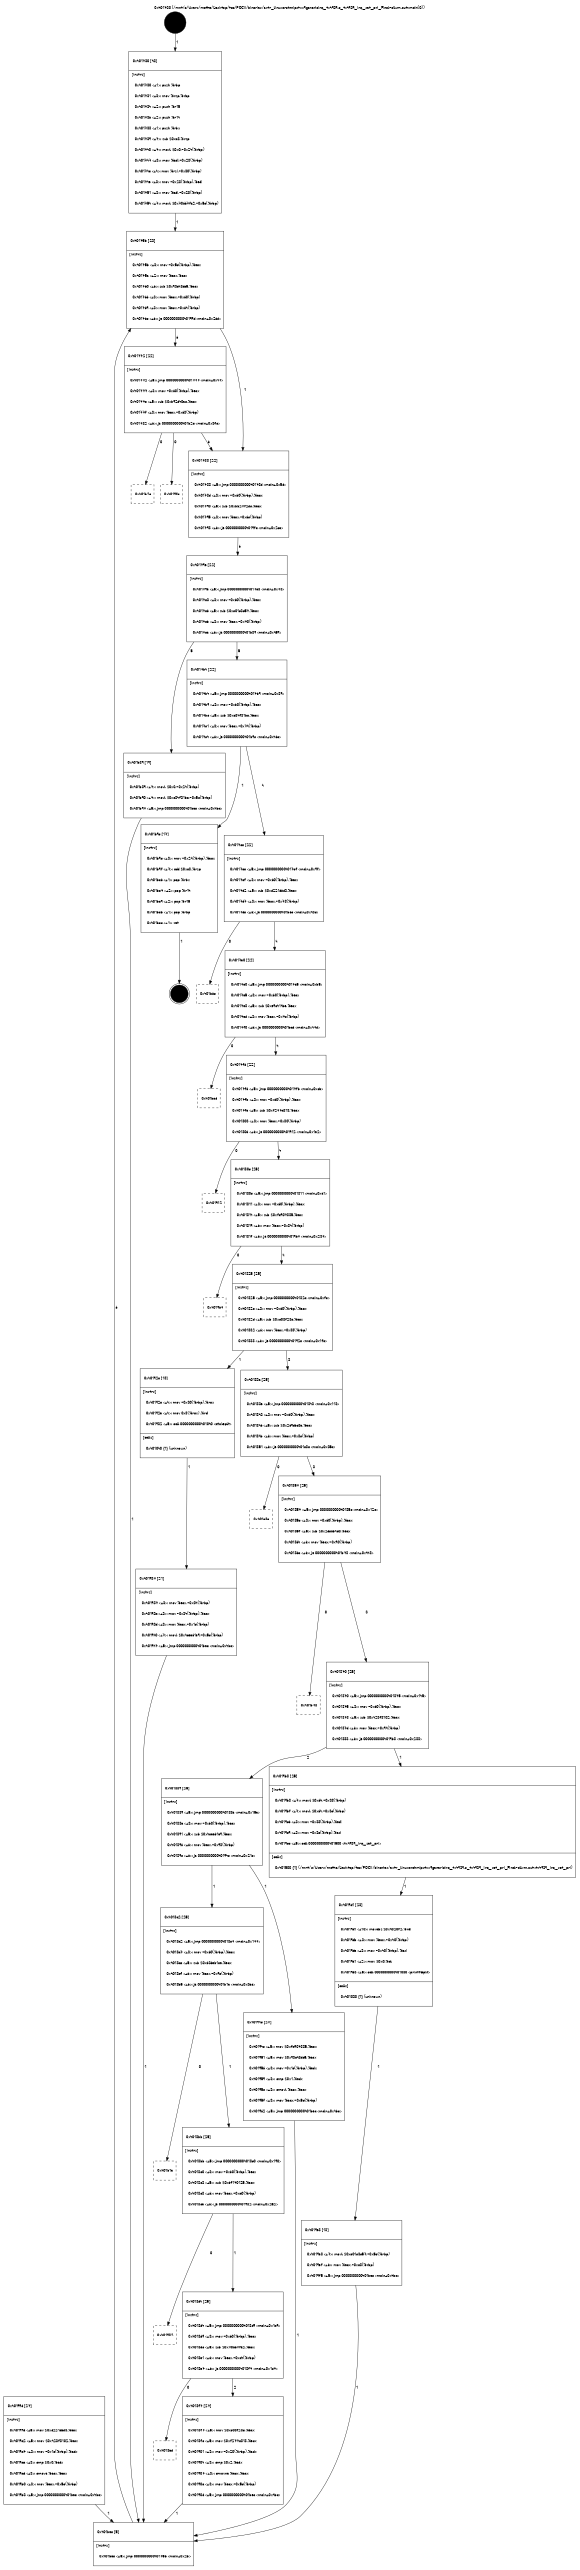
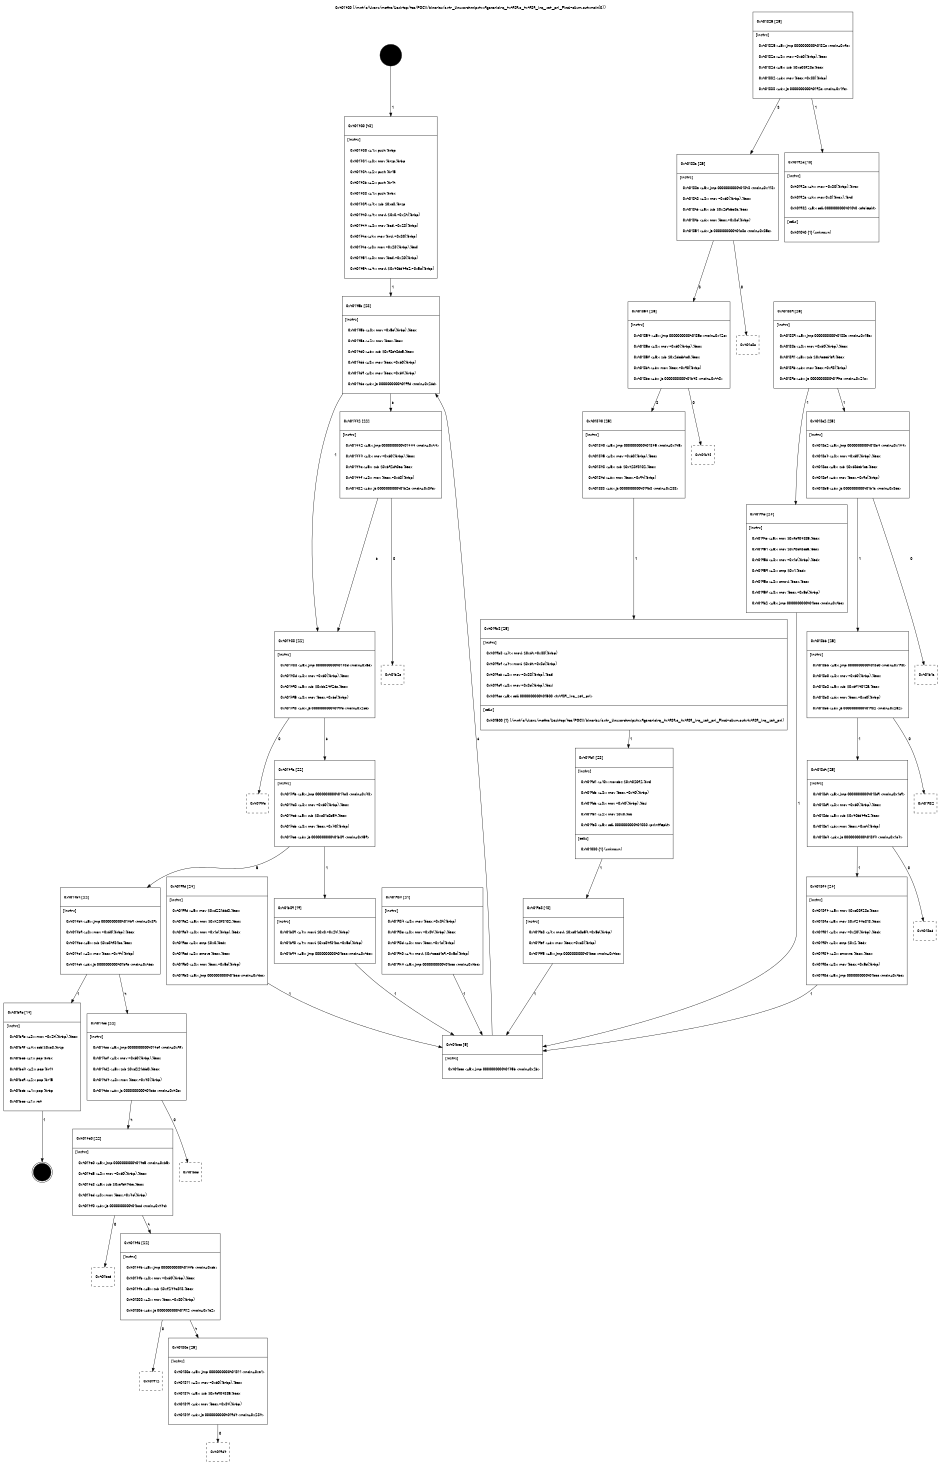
  digraph {
    fontname="Patrick Hand"
    label="0x401730 (/mnt/c/Users/mathe/Desktop/tcc/POCII/binaries/extr_linuxarchmipstxx9genericirq_tx4939.c_tx4939_irq_set_pri_Final-ollvm.out::main(0))"
    labelloc=t
    node [fontname="Patrick Hand" shape=record]
    edge [fontname="Patrick Hand"]
    Entry [fillcolor=black height=0.3 shape=circle style=filled width=0.3]
    n2 [label="{\n     0x401730 [43]\l\n     | [instrs]\l\n     &nbsp;&nbsp;0x401730 \<+1\>: push %rbp\l\n     &nbsp;&nbsp;0x401731 \<+3\>: mov %rsp,%rbp\l\n     &nbsp;&nbsp;0x401734 \<+2\>: push %r15\l\n     &nbsp;&nbsp;0x401736 \<+2\>: push %r14\l\n     &nbsp;&nbsp;0x401738 \<+1\>: push %rbx\l\n     &nbsp;&nbsp;0x401739 \<+7\>: sub $0xa8,%rsp\l\n     &nbsp;&nbsp;0x401740 \<+7\>: movl $0x0,-0x24(%rbp)\l\n     &nbsp;&nbsp;0x401747 \<+3\>: mov %edi,-0x28(%rbp)\l\n     &nbsp;&nbsp;0x40174a \<+4\>: mov %rsi,-0x30(%rbp)\l\n     &nbsp;&nbsp;0x40174e \<+3\>: mov -0x28(%rbp),%edi\l\n     &nbsp;&nbsp;0x401751 \<+3\>: mov %edi,-0x20(%rbp)\l\n     &nbsp;&nbsp;0x401754 \<+7\>: movl $0x70667fe2,-0x5c(%rbp)\l\n  }"]
    n3 [label="{\n     0x40175b [23]\l\n     | [instrs]\l\n     &nbsp;&nbsp;0x40175b \<+3\>: mov -0x5c(%rbp),%eax\l\n     &nbsp;&nbsp;0x40175e \<+2\>: mov %eax,%ecx\l\n     &nbsp;&nbsp;0x401760 \<+6\>: sub $0x93a48dc5,%ecx\l\n     &nbsp;&nbsp;0x401766 \<+3\>: mov %eax,-0x60(%rbp)\l\n     &nbsp;&nbsp;0x401769 \<+3\>: mov %ecx,-0x64(%rbp)\l\n     &nbsp;&nbsp;0x40176c \<+6\>: je 000000000040199d \<main+0x26d\>\l\n  }"]
    n4 [label="{\n     0x401772 [22]\l\n     | [instrs]\l\n     &nbsp;&nbsp;0x401772 \<+5\>: jmp 0000000000401777 \<main+0x47\>\l\n     &nbsp;&nbsp;0x401777 \<+3\>: mov -0x60(%rbp),%eax\l\n     &nbsp;&nbsp;0x40177a \<+5\>: sub $0xb92d40ec,%eax\l\n     &nbsp;&nbsp;0x40177f \<+3\>: mov %eax,-0x68(%rbp)\l\n     &nbsp;&nbsp;0x401782 \<+6\>: je 0000000000401b2a \<main+0x3fa\>\l\n  }"]
    n5 [label="{\n     0x401788 [22]\l\n     | [instrs]\l\n     &nbsp;&nbsp;0x401788 \<+5\>: jmp 000000000040178d \<main+0x5d\>\l\n     &nbsp;&nbsp;0x40178d \<+3\>: mov -0x60(%rbp),%eax\l\n     &nbsp;&nbsp;0x401790 \<+5\>: sub $0xbb27f2dc,%eax\l\n     &nbsp;&nbsp;0x401795 \<+3\>: mov %eax,-0x6c(%rbp)\l\n     &nbsp;&nbsp;0x401798 \<+6\>: je 00000000004019fa \<main+0x2ca\>\l\n  }"]
    n6 [label="{\n     0x40199d [27]\l\n     | [instrs]\l\n     &nbsp;&nbsp;0x40199d \<+5\>: mov $0xd221d6d3,%eax\l\n     &nbsp;&nbsp;0x4019a2 \<+5\>: mov $0x423f8102,%ecx\l\n     &nbsp;&nbsp;0x4019a7 \<+3\>: mov -0x1c(%rbp),%edx\l\n     &nbsp;&nbsp;0x4019aa \<+3\>: cmp $0x0,%edx\l\n     &nbsp;&nbsp;0x4019ad \<+3\>: cmove %ecx,%eax\l\n     &nbsp;&nbsp;0x4019b0 \<+3\>: mov %eax,-0x5c(%rbp)\l\n     &nbsp;&nbsp;0x4019b3 \<+5\>: jmp 0000000000401bea \<main+0x4ba\>\l\n  }"]
    n7 [label="{\n     0x401bea [5]\l\n     | [instrs]\l\n     &nbsp;&nbsp;0x401bea \<+5\>: jmp 000000000040175b \<main+0x2b\>\l\n  }"]
    n8 [label="{\n     0x401b2a\l\n  }" style=dashed]
    n9 [label="{\n     0x4019fa\l\n  }" style=dashed]
    n10 [label="{\n     0x40179e [22]\l\n     | [instrs]\l\n     &nbsp;&nbsp;0x40179e \<+5\>: jmp 00000000004017a3 \<main+0x73\>\l\n     &nbsp;&nbsp;0x4017a3 \<+3\>: mov -0x60(%rbp),%eax\l\n     &nbsp;&nbsp;0x4017a6 \<+5\>: sub $0xc01c3c57,%eax\l\n     &nbsp;&nbsp;0x4017ab \<+3\>: mov %eax,-0x70(%rbp)\l\n     &nbsp;&nbsp;0x4017ae \<+6\>: je 0000000000401b89 \<main+0x459\>\l\n  }"]
    Exit [fillcolor=black height=0.3 peripheries=2 shape=circle style=filled width=0.3]
    n12 [label="{\n     0x401b89 [19]\l\n     | [instrs]\l\n     &nbsp;&nbsp;0x401b89 \<+7\>: movl $0x0,-0x24(%rbp)\l\n     &nbsp;&nbsp;0x401b90 \<+7\>: movl $0xc84f31ba,-0x5c(%rbp)\l\n     &nbsp;&nbsp;0x401b97 \<+5\>: jmp 0000000000401bea \<main+0x4ba\>\l\n  }"]
    n13 [label="{\n     0x4017b4 [22]\l\n     | [instrs]\l\n     &nbsp;&nbsp;0x4017b4 \<+5\>: jmp 00000000004017b9 \<main+0x89\>\l\n     &nbsp;&nbsp;0x4017b9 \<+3\>: mov -0x60(%rbp),%eax\l\n     &nbsp;&nbsp;0x4017bc \<+5\>: sub $0xc84f31ba,%eax\l\n     &nbsp;&nbsp;0x4017c1 \<+3\>: mov %eax,-0x74(%rbp)\l\n     &nbsp;&nbsp;0x4017c4 \<+6\>: je 0000000000401b9c \<main+0x46c\>\l\n  }"]
    n14 [label="{\n     0x4019e8 [18]\l\n     | [instrs]\l\n     &nbsp;&nbsp;0x4019e8 \<+7\>: movl $0xc01c3c57,-0x5c(%rbp)\l\n     &nbsp;&nbsp;0x4019ef \<+6\>: mov %eax,-0xa8(%rbp)\l\n     &nbsp;&nbsp;0x4019f5 \<+5\>: jmp 0000000000401bea \<main+0x4ba\>\l\n  }"]
    n15 [label="{\n     0x401b9c [17]\l\n     | [instrs]\l\n     &nbsp;&nbsp;0x401b9c \<+3\>: mov -0x24(%rbp),%eax\l\n     &nbsp;&nbsp;0x401b9f \<+7\>: add $0xa8,%rsp\l\n     &nbsp;&nbsp;0x401ba6 \<+1\>: pop %rbx\l\n     &nbsp;&nbsp;0x401ba7 \<+2\>: pop %r14\l\n     &nbsp;&nbsp;0x401ba9 \<+2\>: pop %r15\l\n     &nbsp;&nbsp;0x401bab \<+1\>: pop %rbp\l\n     &nbsp;&nbsp;0x401bac \<+1\>: ret\l\n  }"]
    n16 [label="{\n     0x4017ca [22]\l\n     | [instrs]\l\n     &nbsp;&nbsp;0x4017ca \<+5\>: jmp 00000000004017cf \<main+0x9f\>\l\n     &nbsp;&nbsp;0x4017cf \<+3\>: mov -0x60(%rbp),%eax\l\n     &nbsp;&nbsp;0x4017d2 \<+5\>: sub $0xd221d6d3,%eax\l\n     &nbsp;&nbsp;0x4017d7 \<+3\>: mov %eax,-0x78(%rbp)\l\n     &nbsp;&nbsp;0x4017da \<+6\>: je 0000000000401b6c \<main+0x43c\>\l\n  }"]
    n17 [label="{\n     0x4019d1 [23]\l\n     | [instrs]\l\n     &nbsp;&nbsp;0x4019d1 \<+10\>: movabs $0x4020f2,%rdi\l\n     &nbsp;&nbsp;0x4019db \<+3\>: mov %eax,-0x40(%rbp)\l\n     &nbsp;&nbsp;0x4019de \<+3\>: mov -0x40(%rbp),%esi\l\n     &nbsp;&nbsp;0x4019e1 \<+2\>: mov $0x0,%al\l\n     &nbsp;&nbsp;0x4019e3 \<+5\>: call 0000000000401030 \<printf@plt\>\l\n     | [calls]\l\n     &nbsp;&nbsp;0x401030 \{1\} (unknown)\l\n  }"]
    n18 [label="{\n     0x401b6c\l\n  }" style=dashed]
    n19 [label="{\n     0x4017e0 [22]\l\n     | [instrs]\l\n     &nbsp;&nbsp;0x4017e0 \<+5\>: jmp 00000000004017e5 \<main+0xb5\>\l\n     &nbsp;&nbsp;0x4017e5 \<+3\>: mov -0x60(%rbp),%eax\l\n     &nbsp;&nbsp;0x4017e8 \<+5\>: sub $0xe9a414be,%eax\l\n     &nbsp;&nbsp;0x4017ed \<+3\>: mov %eax,-0x7c(%rbp)\l\n     &nbsp;&nbsp;0x4017f0 \<+6\>: je 0000000000401bad \<main+0x47d\>\l\n  }"]
    n20 [label="{\n     0x401937 [21]\l\n     | [instrs]\l\n     &nbsp;&nbsp;0x401937 \<+3\>: mov %eax,-0x34(%rbp)\l\n     &nbsp;&nbsp;0x40193a \<+3\>: mov -0x34(%rbp),%eax\l\n     &nbsp;&nbsp;0x40193d \<+3\>: mov %eax,-0x1c(%rbp)\l\n     &nbsp;&nbsp;0x401940 \<+7\>: movl $0x4aee61e9,-0x5c(%rbp)\l\n     &nbsp;&nbsp;0x401947 \<+5\>: jmp 0000000000401bea \<main+0x4ba\>\l\n  }"]
    n21 [label="{\n     0x401bad\l\n  }" style=dashed]
    n22 [label="{\n     0x4017f6 [22]\l\n     | [instrs]\l\n     &nbsp;&nbsp;0x4017f6 \<+5\>: jmp 00000000004017fb \<main+0xcb\>\l\n     &nbsp;&nbsp;0x4017fb \<+3\>: mov -0x60(%rbp),%eax\l\n     &nbsp;&nbsp;0x4017fe \<+5\>: sub $0xf277a818,%eax\l\n     &nbsp;&nbsp;0x401803 \<+3\>: mov %eax,-0x80(%rbp)\l\n     &nbsp;&nbsp;0x401806 \<+6\>: je 0000000000401912 \<main+0x1e2\>\l\n  }"]
    n23 [label="{\n     0x401912\l\n  }" style=dashed]
    n24 [label="{\n     0x40180c [25]\l\n     | [instrs]\l\n     &nbsp;&nbsp;0x40180c \<+5\>: jmp 0000000000401811 \<main+0xe1\>\l\n     &nbsp;&nbsp;0x401811 \<+3\>: mov -0x60(%rbp),%eax\l\n     &nbsp;&nbsp;0x401814 \<+5\>: sub $0xfa907885,%eax\l\n     &nbsp;&nbsp;0x401819 \<+6\>: mov %eax,-0x84(%rbp)\l\n     &nbsp;&nbsp;0x40181f \<+6\>: je 0000000000401967 \<main+0x237\>\l\n  }"]
    n25 [label="{\n     0x401967\l\n  }" style=dashed]
    n26 [label="{\n     0x401825 [25]\l\n     | [instrs]\l\n     &nbsp;&nbsp;0x401825 \<+5\>: jmp 000000000040182a \<main+0xfa\>\l\n     &nbsp;&nbsp;0x40182a \<+3\>: mov -0x60(%rbp),%eax\l\n     &nbsp;&nbsp;0x40182d \<+5\>: sub $0xc08f28c,%eax\l\n     &nbsp;&nbsp;0x401832 \<+6\>: mov %eax,-0x88(%rbp)\l\n     &nbsp;&nbsp;0x401838 \<+6\>: je 000000000040192a \<main+0x1fa\>\l\n  }"]
    n27 [label="{\n     0x4018ed\l\n  }" style=dashed]
    n28 [label="{\n     0x40192a [13]\l\n     | [instrs]\l\n     &nbsp;&nbsp;0x40192a \<+4\>: mov -0x30(%rbp),%rax\l\n     &nbsp;&nbsp;0x40192e \<+4\>: mov 0x8(%rax),%rdi\l\n     &nbsp;&nbsp;0x401932 \<+5\>: call 0000000000401040 \<atoi@plt\>\l\n     | [calls]\l\n     &nbsp;&nbsp;0x401040 \{1\} (unknown)\l\n  }"]
    n29 [label="{\n     0x40183e [25]\l\n     | [instrs]\l\n     &nbsp;&nbsp;0x40183e \<+5\>: jmp 0000000000401843 \<main+0x113\>\l\n     &nbsp;&nbsp;0x401843 \<+3\>: mov -0x60(%rbp),%eax\l\n     &nbsp;&nbsp;0x401846 \<+5\>: sub $0x269d6c8e,%eax\l\n     &nbsp;&nbsp;0x40184b \<+6\>: mov %eax,-0x8c(%rbp)\l\n     &nbsp;&nbsp;0x401851 \<+6\>: je 0000000000401a8a \<main+0x35a\>\l\n  }"]
    n30 [label="{\n     0x4018f7 [27]\l\n     | [instrs]\l\n     &nbsp;&nbsp;0x4018f7 \<+5\>: mov $0xc08f28c,%eax\l\n     &nbsp;&nbsp;0x4018fc \<+5\>: mov $0xf277a818,%ecx\l\n     &nbsp;&nbsp;0x401901 \<+3\>: mov -0x20(%rbp),%edx\l\n     &nbsp;&nbsp;0x401904 \<+3\>: cmp $0x2,%edx\l\n     &nbsp;&nbsp;0x401907 \<+3\>: cmovne %ecx,%eax\l\n     &nbsp;&nbsp;0x40190a \<+3\>: mov %eax,-0x5c(%rbp)\l\n     &nbsp;&nbsp;0x40190d \<+5\>: jmp 0000000000401bea \<main+0x4ba\>\l\n  }"]
    n31 [label="{\n     0x401a8a\l\n  }" style=dashed]
    n32 [label="{\n     0x401857 [25]\l\n     | [instrs]\l\n     &nbsp;&nbsp;0x401857 \<+5\>: jmp 000000000040185c \<main+0x12c\>\l\n     &nbsp;&nbsp;0x40185c \<+3\>: mov -0x60(%rbp),%eax\l\n     &nbsp;&nbsp;0x40185f \<+5\>: sub $0x2da6b4a0,%eax\l\n     &nbsp;&nbsp;0x401864 \<+6\>: mov %eax,-0x90(%rbp)\l\n     &nbsp;&nbsp;0x40186a \<+6\>: je 0000000000401b78 \<main+0x448\>\l\n  }"]
    n33 [label="{\n     0x4018d4 [25]\l\n     | [instrs]\l\n     &nbsp;&nbsp;0x4018d4 \<+5\>: jmp 00000000004018d9 \<main+0x1a9\>\l\n     &nbsp;&nbsp;0x4018d9 \<+3\>: mov -0x60(%rbp),%eax\l\n     &nbsp;&nbsp;0x4018dc \<+5\>: sub $0x70667fe2,%eax\l\n     &nbsp;&nbsp;0x4018e1 \<+6\>: mov %eax,-0xa4(%rbp)\l\n     &nbsp;&nbsp;0x4018e7 \<+6\>: je 00000000004018f7 \<main+0x1c7\>\l\n  }"]
    n34 [label="{\n     0x401b78\l\n  }" style=dashed]
    n35 [label="{\n     0x401870 [25]\l\n     | [instrs]\l\n     &nbsp;&nbsp;0x401870 \<+5\>: jmp 0000000000401875 \<main+0x145\>\l\n     &nbsp;&nbsp;0x401875 \<+3\>: mov -0x60(%rbp),%eax\l\n     &nbsp;&nbsp;0x401878 \<+5\>: sub $0x423f8102,%eax\l\n     &nbsp;&nbsp;0x40187d \<+6\>: mov %eax,-0x94(%rbp)\l\n     &nbsp;&nbsp;0x401883 \<+6\>: je 00000000004019b8 \<main+0x288\>\l\n  }"]
    n36 [label="{\n     0x401982\l\n  }" style=dashed]
    n37 [label="{\n     0x4019b8 [25]\l\n     | [instrs]\l\n     &nbsp;&nbsp;0x4019b8 \<+7\>: movl $0x64,-0x38(%rbp)\l\n     &nbsp;&nbsp;0x4019bf \<+7\>: movl $0x64,-0x3c(%rbp)\l\n     &nbsp;&nbsp;0x4019c6 \<+3\>: mov -0x38(%rbp),%edi\l\n     &nbsp;&nbsp;0x4019c9 \<+3\>: mov -0x3c(%rbp),%esi\l\n     &nbsp;&nbsp;0x4019cc \<+5\>: call 0000000000401500 \<tx4939_irq_set_pri\>\l\n     | [calls]\l\n     &nbsp;&nbsp;0x401500 \{1\} (/mnt/c/Users/mathe/Desktop/tcc/POCII/binaries/extr_linuxarchmipstxx9genericirq_tx4939.c_tx4939_irq_set_pri_Final-ollvm.out::tx4939_irq_set_pri)\l\n  }"]
    n38 [label="{\n     0x401889 [25]\l\n     | [instrs]\l\n     &nbsp;&nbsp;0x401889 \<+5\>: jmp 000000000040188e \<main+0x15e\>\l\n     &nbsp;&nbsp;0x40188e \<+3\>: mov -0x60(%rbp),%eax\l\n     &nbsp;&nbsp;0x401891 \<+5\>: sub $0x4aee61e9,%eax\l\n     &nbsp;&nbsp;0x401896 \<+6\>: mov %eax,-0x98(%rbp)\l\n     &nbsp;&nbsp;0x40189c \<+6\>: je 000000000040194c \<main+0x21c\>\l\n  }"]
    n39 [label="{\n     0x4018bb [25]\l\n     | [instrs]\l\n     &nbsp;&nbsp;0x4018bb \<+5\>: jmp 00000000004018c0 \<main+0x190\>\l\n     &nbsp;&nbsp;0x4018c0 \<+3\>: mov -0x60(%rbp),%eax\l\n     &nbsp;&nbsp;0x4018c3 \<+5\>: sub $0x6f170125,%eax\l\n     &nbsp;&nbsp;0x4018c8 \<+6\>: mov %eax,-0xa0(%rbp)\l\n     &nbsp;&nbsp;0x4018ce \<+6\>: je 0000000000401982 \<main+0x252\>\l\n  }"]
    n40 [label="{\n     0x4018a2 [25]\l\n     | [instrs]\l\n     &nbsp;&nbsp;0x4018a2 \<+5\>: jmp 00000000004018a7 \<main+0x177\>\l\n     &nbsp;&nbsp;0x4018a7 \<+3\>: mov -0x60(%rbp),%eax\l\n     &nbsp;&nbsp;0x4018aa \<+5\>: sub $0x636eb1ae,%eax\l\n     &nbsp;&nbsp;0x4018af \<+6\>: mov %eax,-0x9c(%rbp)\l\n     &nbsp;&nbsp;0x4018b5 \<+6\>: je 0000000000401b1e \<main+0x3ee\>\l\n  }"]
    n41 [label="{\n     0x40194c [27]\l\n     | [instrs]\l\n     &nbsp;&nbsp;0x40194c \<+5\>: mov $0xfa907885,%eax\l\n     &nbsp;&nbsp;0x401951 \<+5\>: mov $0x93a48dc5,%ecx\l\n     &nbsp;&nbsp;0x401956 \<+3\>: mov -0x1c(%rbp),%edx\l\n     &nbsp;&nbsp;0x401959 \<+3\>: cmp $0x1,%edx\l\n     &nbsp;&nbsp;0x40195c \<+3\>: cmovl %ecx,%eax\l\n     &nbsp;&nbsp;0x40195f \<+3\>: mov %eax,-0x5c(%rbp)\l\n     &nbsp;&nbsp;0x401962 \<+5\>: jmp 0000000000401bea \<main+0x4ba\>\l\n  }"]
    n42 [label="{\n     0x401b1e\l\n  }" style=dashed]
    Entry -> n2 [label=" 1"]
    n2 -> n3 [label=" 1"]
    n3 -> n4 [label=" 6"]
    n3 -> n5 [label=" 1"]
    n4 -> n5 [label=" 6"]
    n4 -> n8 [label=" 0"]
-   n4 -> n9 [label=" 0"]
+   n5 -> n9 [label=" 0"]
    n5 -> n10 [label=" 6"]
    n6 -> n7 [label=" 1"]
    n7 -> n3 [label=" 6"]
-   n10 -> n12 [label=" 5"]
+   n10 -> n12 [label=" 1"]
    n10 -> n13 [label=" 5"]
    n12 -> n7 [label=" 1"]
    n13 -> n15 [label=" 1"]
    n13 -> n16 [label=" 4"]
    n14 -> n7 [label=" 1"]
    n15 -> Exit [label=" 1"]
    n16 -> n18 [label=" 0"]
    n16 -> n19 [label=" 4"]
    n17 -> n14 [label=" 1"]
    n19 -> n21 [label=" 0"]
    n19 -> n22 [label=" 4"]
    n20 -> n7 [label=" 1"]
    n22 -> n23 [label=" 0"]
    n22 -> n24 [label=" 4"]
    n24 -> n25 [label=" 0"]
-   n24 -> n26 [label=" 4"]
    n26 -> n28 [label=" 1"]
    n26 -> n29 [label=" 3"]
-   n28 -> n20 [label=" 1"]
    n29 -> n31 [label=" 0"]
    n29 -> n32 [label=" 3"]
    n30 -> n7 [label=" 1"]
    n32 -> n34 [label=" 0"]
    n32 -> n35 [label=" 3"]
    n33 -> n27 [label=" 0"]
-   n33 -> n30 [label=" 2"]
+   n33 -> n30 [label=" 1"]
    n35 -> n37 [label=" 1"]
-   n35 -> n38 [label=" 2"]
    n37 -> n17 [label=" 1"]
    n38 -> n40 [label=" 1"]
    n38 -> n41 [label=" 1"]
    n39 -> n33 [label=" 1"]
    n39 -> n36 [label=" 0"]
    n40 -> n39 [label=" 1"]
    n40 -> n42 [label=" 0"]
    n41 -> n7 [label=" 1"]
  }
